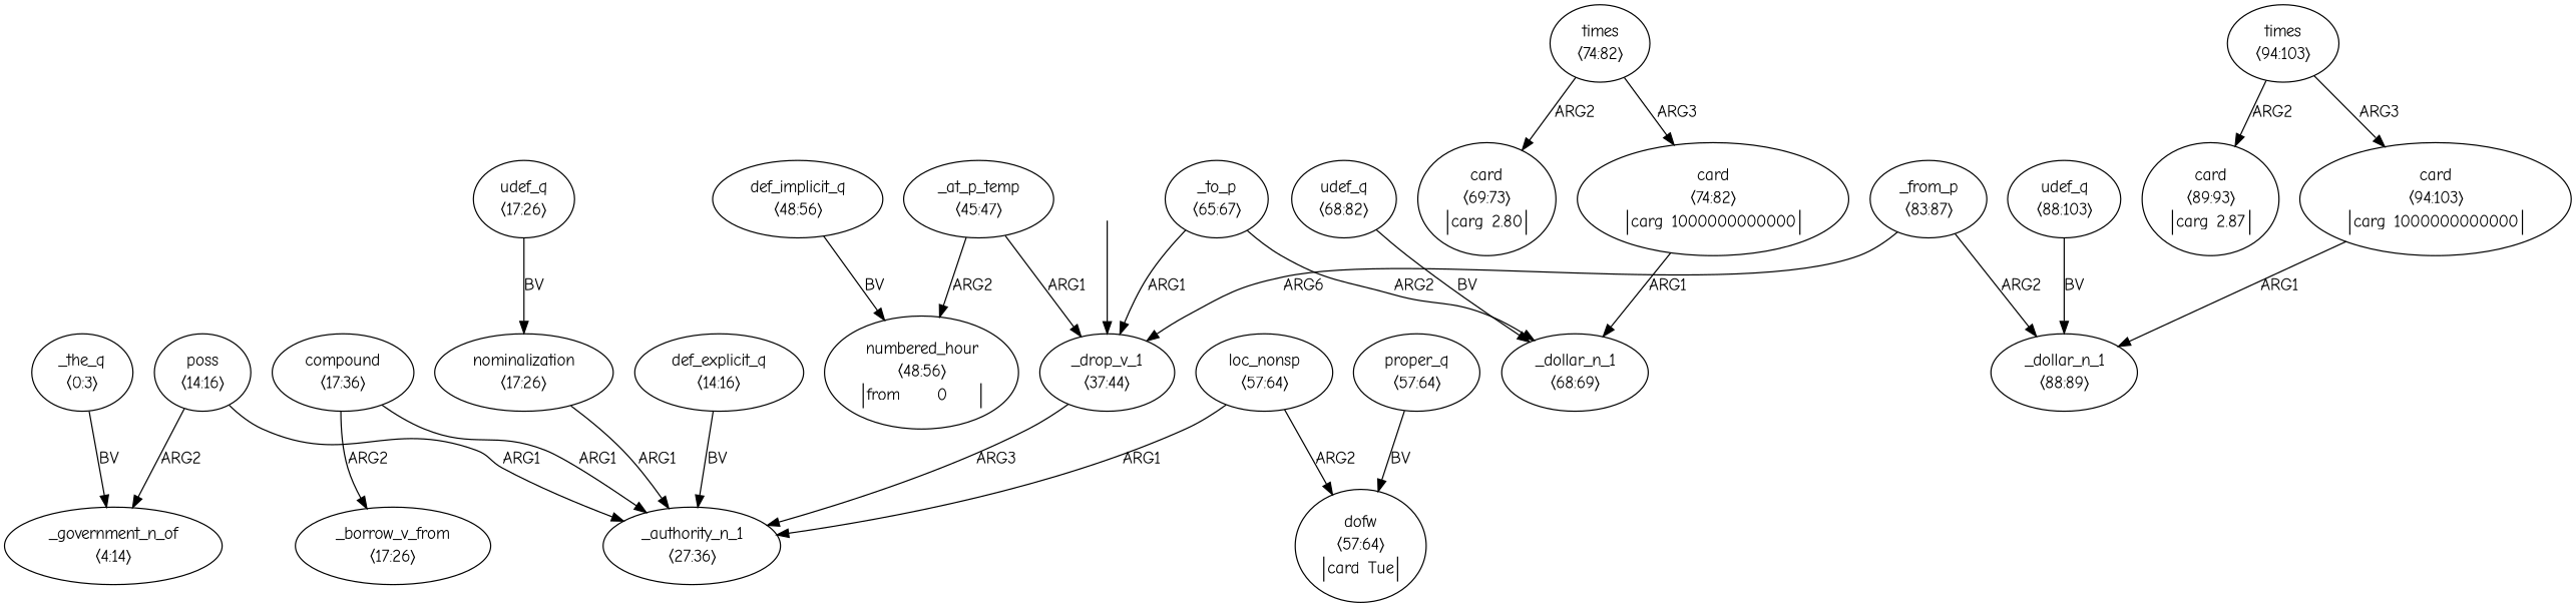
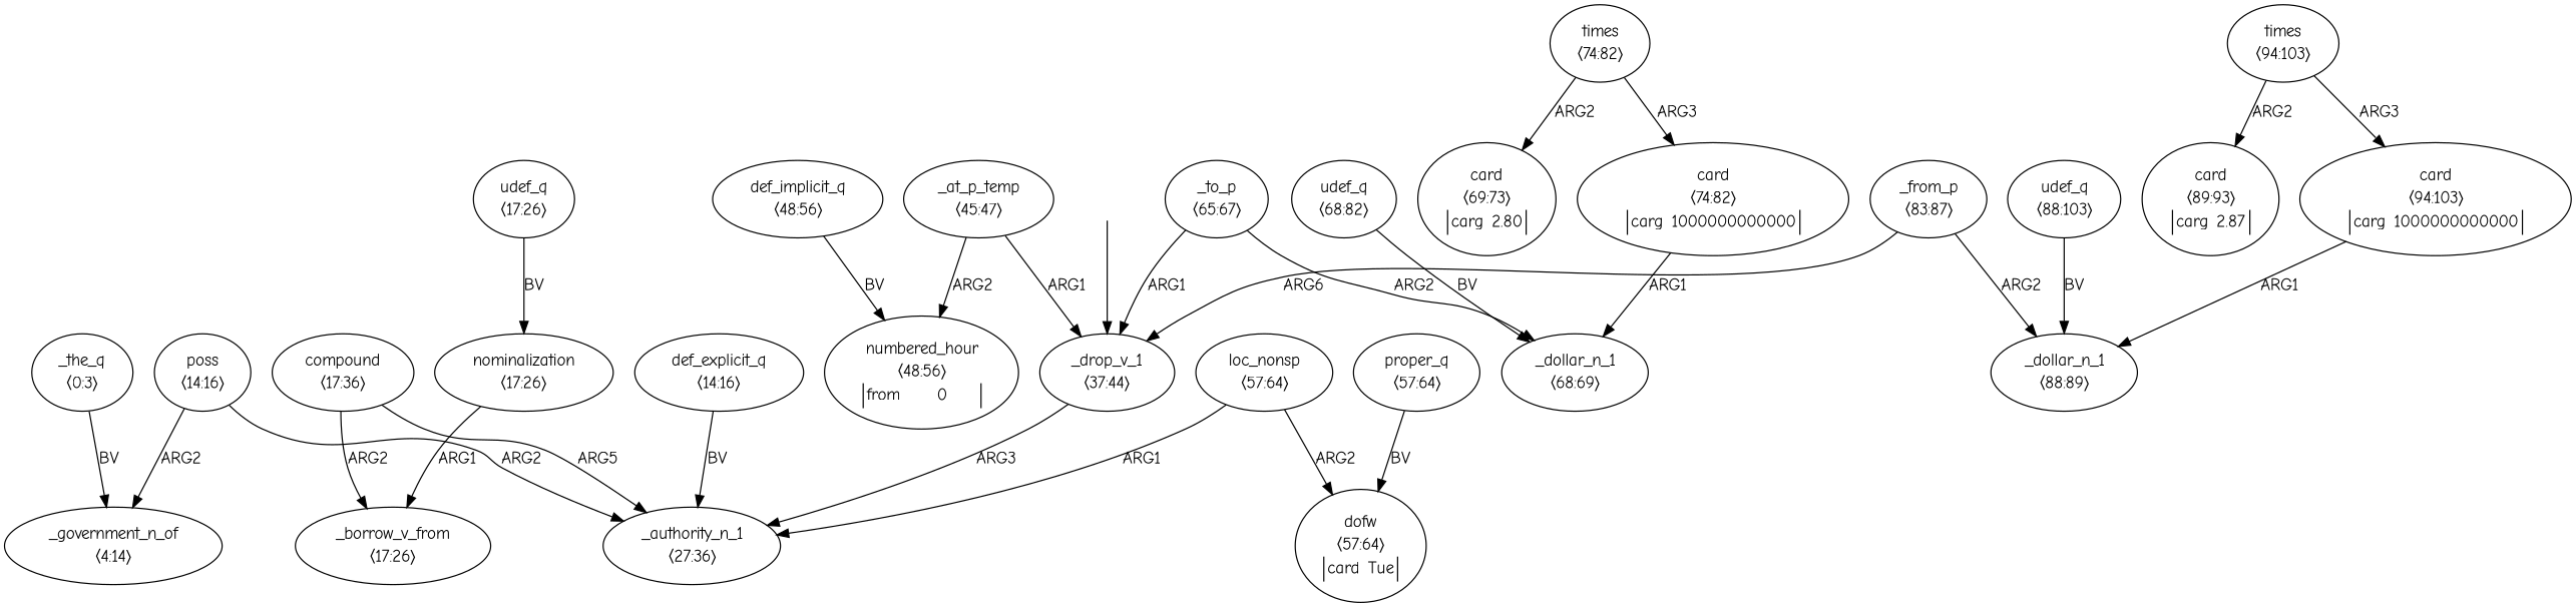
  digraph {
    fontname="Comic Neue"
    node [fontname="Comic Neue"]
    edge [fontname="Comic Neue"]
    top [style=invis]
    n2 [label=<<table align="center" border="0" cellspacing="0"><tr><td colspan="2">_drop_v_1</td></tr><tr><td colspan="2">〈37:44〉</td></tr></table>>]
    n3 [label=<<table align="center" border="0" cellspacing="0"><tr><td colspan="2">_authority_n_1</td></tr><tr><td colspan="2">〈27:36〉</td></tr></table>>]
    n4 [label=<<table align="center" border="0" cellspacing="0"><tr><td colspan="2">_the_q</td></tr><tr><td colspan="2">〈0:3〉</td></tr></table>>]
    n5 [label=<<table align="center" border="0" cellspacing="0"><tr><td colspan="2">_government_n_of</td></tr><tr><td colspan="2">〈4:14〉</td></tr></table>>]
    n6 [label=<<table align="center" border="0" cellspacing="0"><tr><td colspan="2">def_explicit_q</td></tr><tr><td colspan="2">〈14:16〉</td></tr></table>>]
    n7 [label=<<table align="center" border="0" cellspacing="0"><tr><td colspan="2">poss</td></tr><tr><td colspan="2">〈14:16〉</td></tr></table>>]
    n8 [label=<<table align="center" border="0" cellspacing="0"><tr><td colspan="2">compound</td></tr><tr><td colspan="2">〈17:36〉</td></tr></table>>]
    n9 [label=<<table align="center" border="0" cellspacing="0"><tr><td colspan="2">_borrow_v_from</td></tr><tr><td colspan="2">〈17:26〉</td></tr></table>>]
    n10 [label=<<table align="center" border="0" cellspacing="0"><tr><td colspan="2">nominalization</td></tr><tr><td colspan="2">〈17:26〉</td></tr></table>>]
    n11 [label=<<table align="center" border="0" cellspacing="0"><tr><td colspan="2">udef_q</td></tr><tr><td colspan="2">〈17:26〉</td></tr></table>>]
    n12 [label=<<table align="center" border="0" cellspacing="0"><tr><td colspan="2">_at_p_temp</td></tr><tr><td colspan="2">〈45:47〉</td></tr></table>>]
    n13 [label=<<table align="center" border="0" cellspacing="0"><tr><td colspan="2">numbered_hour</td></tr><tr><td colspan="2">〈48:56〉</td></tr><tr><td sides="l" border="1" align="left">from</td><td sides="r" border="1" align="left">0</td></tr></table>>]
    n14 [label=<<table align="center" border="0" cellspacing="0"><tr><td colspan="2">def_implicit_q</td></tr><tr><td colspan="2">〈48:56〉</td></tr></table>>]
    n15 [label=<<table align="center" border="0" cellspacing="0"><tr><td colspan="2">loc_nonsp</td></tr><tr><td colspan="2">〈57:64〉</td></tr></table>>]
    n16 [label=<<table align="center" border="0" cellspacing="0"><tr><td colspan="2">dofw</td></tr><tr><td colspan="2">〈57:64〉</td></tr><tr><td sides="l" border="1" align="left">card</td><td sides="r" border="1" align="left">Tue</td></tr></table>>]
    n17 [label=<<table align="center" border="0" cellspacing="0"><tr><td colspan="2">proper_q</td></tr><tr><td colspan="2">〈57:64〉</td></tr></table>>]
    n18 [label=<<table align="center" border="0" cellspacing="0"><tr><td colspan="2">_to_p</td></tr><tr><td colspan="2">〈65:67〉</td></tr></table>>]
    n19 [label=<<table align="center" border="0" cellspacing="0"><tr><td colspan="2">_dollar_n_1</td></tr><tr><td colspan="2">〈68:69〉</td></tr></table>>]
    n20 [label=<<table align="center" border="0" cellspacing="0"><tr><td colspan="2">udef_q</td></tr><tr><td colspan="2">〈68:82〉</td></tr></table>>]
    n21 [label=<<table align="center" border="0" cellspacing="0"><tr><td colspan="2">card</td></tr><tr><td colspan="2">〈69:73〉</td></tr><tr><td sides="l" border="1" align="left">carg</td><td sides="r" border="1" align="left">2.80</td></tr></table>>]
    n22 [label=<<table align="center" border="0" cellspacing="0"><tr><td colspan="2">card</td></tr><tr><td colspan="2">〈74:82〉</td></tr><tr><td sides="l" border="1" align="left">carg</td><td sides="r" border="1" align="left">1000000000000</td></tr></table>>]
    n23 [label=<<table align="center" border="0" cellspacing="0"><tr><td colspan="2">times</td></tr><tr><td colspan="2">〈74:82〉</td></tr></table>>]
    n24 [label=<<table align="center" border="0" cellspacing="0"><tr><td colspan="2">_from_p</td></tr><tr><td colspan="2">〈83:87〉</td></tr></table>>]
    n25 [label=<<table align="center" border="0" cellspacing="0"><tr><td colspan="2">_dollar_n_1</td></tr><tr><td colspan="2">〈88:89〉</td></tr></table>>]
    n26 [label=<<table align="center" border="0" cellspacing="0"><tr><td colspan="2">udef_q</td></tr><tr><td colspan="2">〈88:103〉</td></tr></table>>]
    n27 [label=<<table align="center" border="0" cellspacing="0"><tr><td colspan="2">card</td></tr><tr><td colspan="2">〈89:93〉</td></tr><tr><td sides="l" border="1" align="left">carg</td><td sides="r" border="1" align="left">2.87</td></tr></table>>]
    n28 [label=<<table align="center" border="0" cellspacing="0"><tr><td colspan="2">card</td></tr><tr><td colspan="2">〈94:103〉</td></tr><tr><td sides="l" border="1" align="left">carg</td><td sides="r" border="1" align="left">1000000000000</td></tr></table>>]
    n29 [label=<<table align="center" border="0" cellspacing="0"><tr><td colspan="2">times</td></tr><tr><td colspan="2">〈94:103〉</td></tr></table>>]
    top -> n2
    n2 -> n3 [label=ARG3]
    n4 -> n5 [label=BV]
    n6 -> n3 [label=BV]
-   n7 -> n3 [label=ARG1]
+   n7 -> n3 [label=ARG2]
    n7 -> n5 [label=ARG2]
-   n8 -> n3 [label=ARG1]
+   n8 -> n3 [label=ARG5]
    n8 -> n9 [label=ARG2]
-   n10 -> n3 [label=ARG1]
+   n10 -> n9 [label=ARG1]
    n11 -> n10 [label=BV]
    n12 -> n2 [label=ARG1]
    n12 -> n13 [label=ARG2]
    n14 -> n13 [label=BV]
    n15 -> n3 [label=ARG1]
    n15 -> n16 [label=ARG2]
    n17 -> n16 [label=BV]
    n18 -> n2 [label=ARG1]
    n18 -> n19 [label=ARG2]
    n20 -> n19 [label=BV]
    n22 -> n19 [label=ARG1]
    n23 -> n21 [label=ARG2]
    n23 -> n22 [label=ARG3]
    n24 -> n2 [label=ARG6]
    n24 -> n25 [label=ARG2]
    n26 -> n25 [label=BV]
    n28 -> n25 [label=ARG1]
    n29 -> n27 [label=ARG2]
    n29 -> n28 [label=ARG3]
  }
